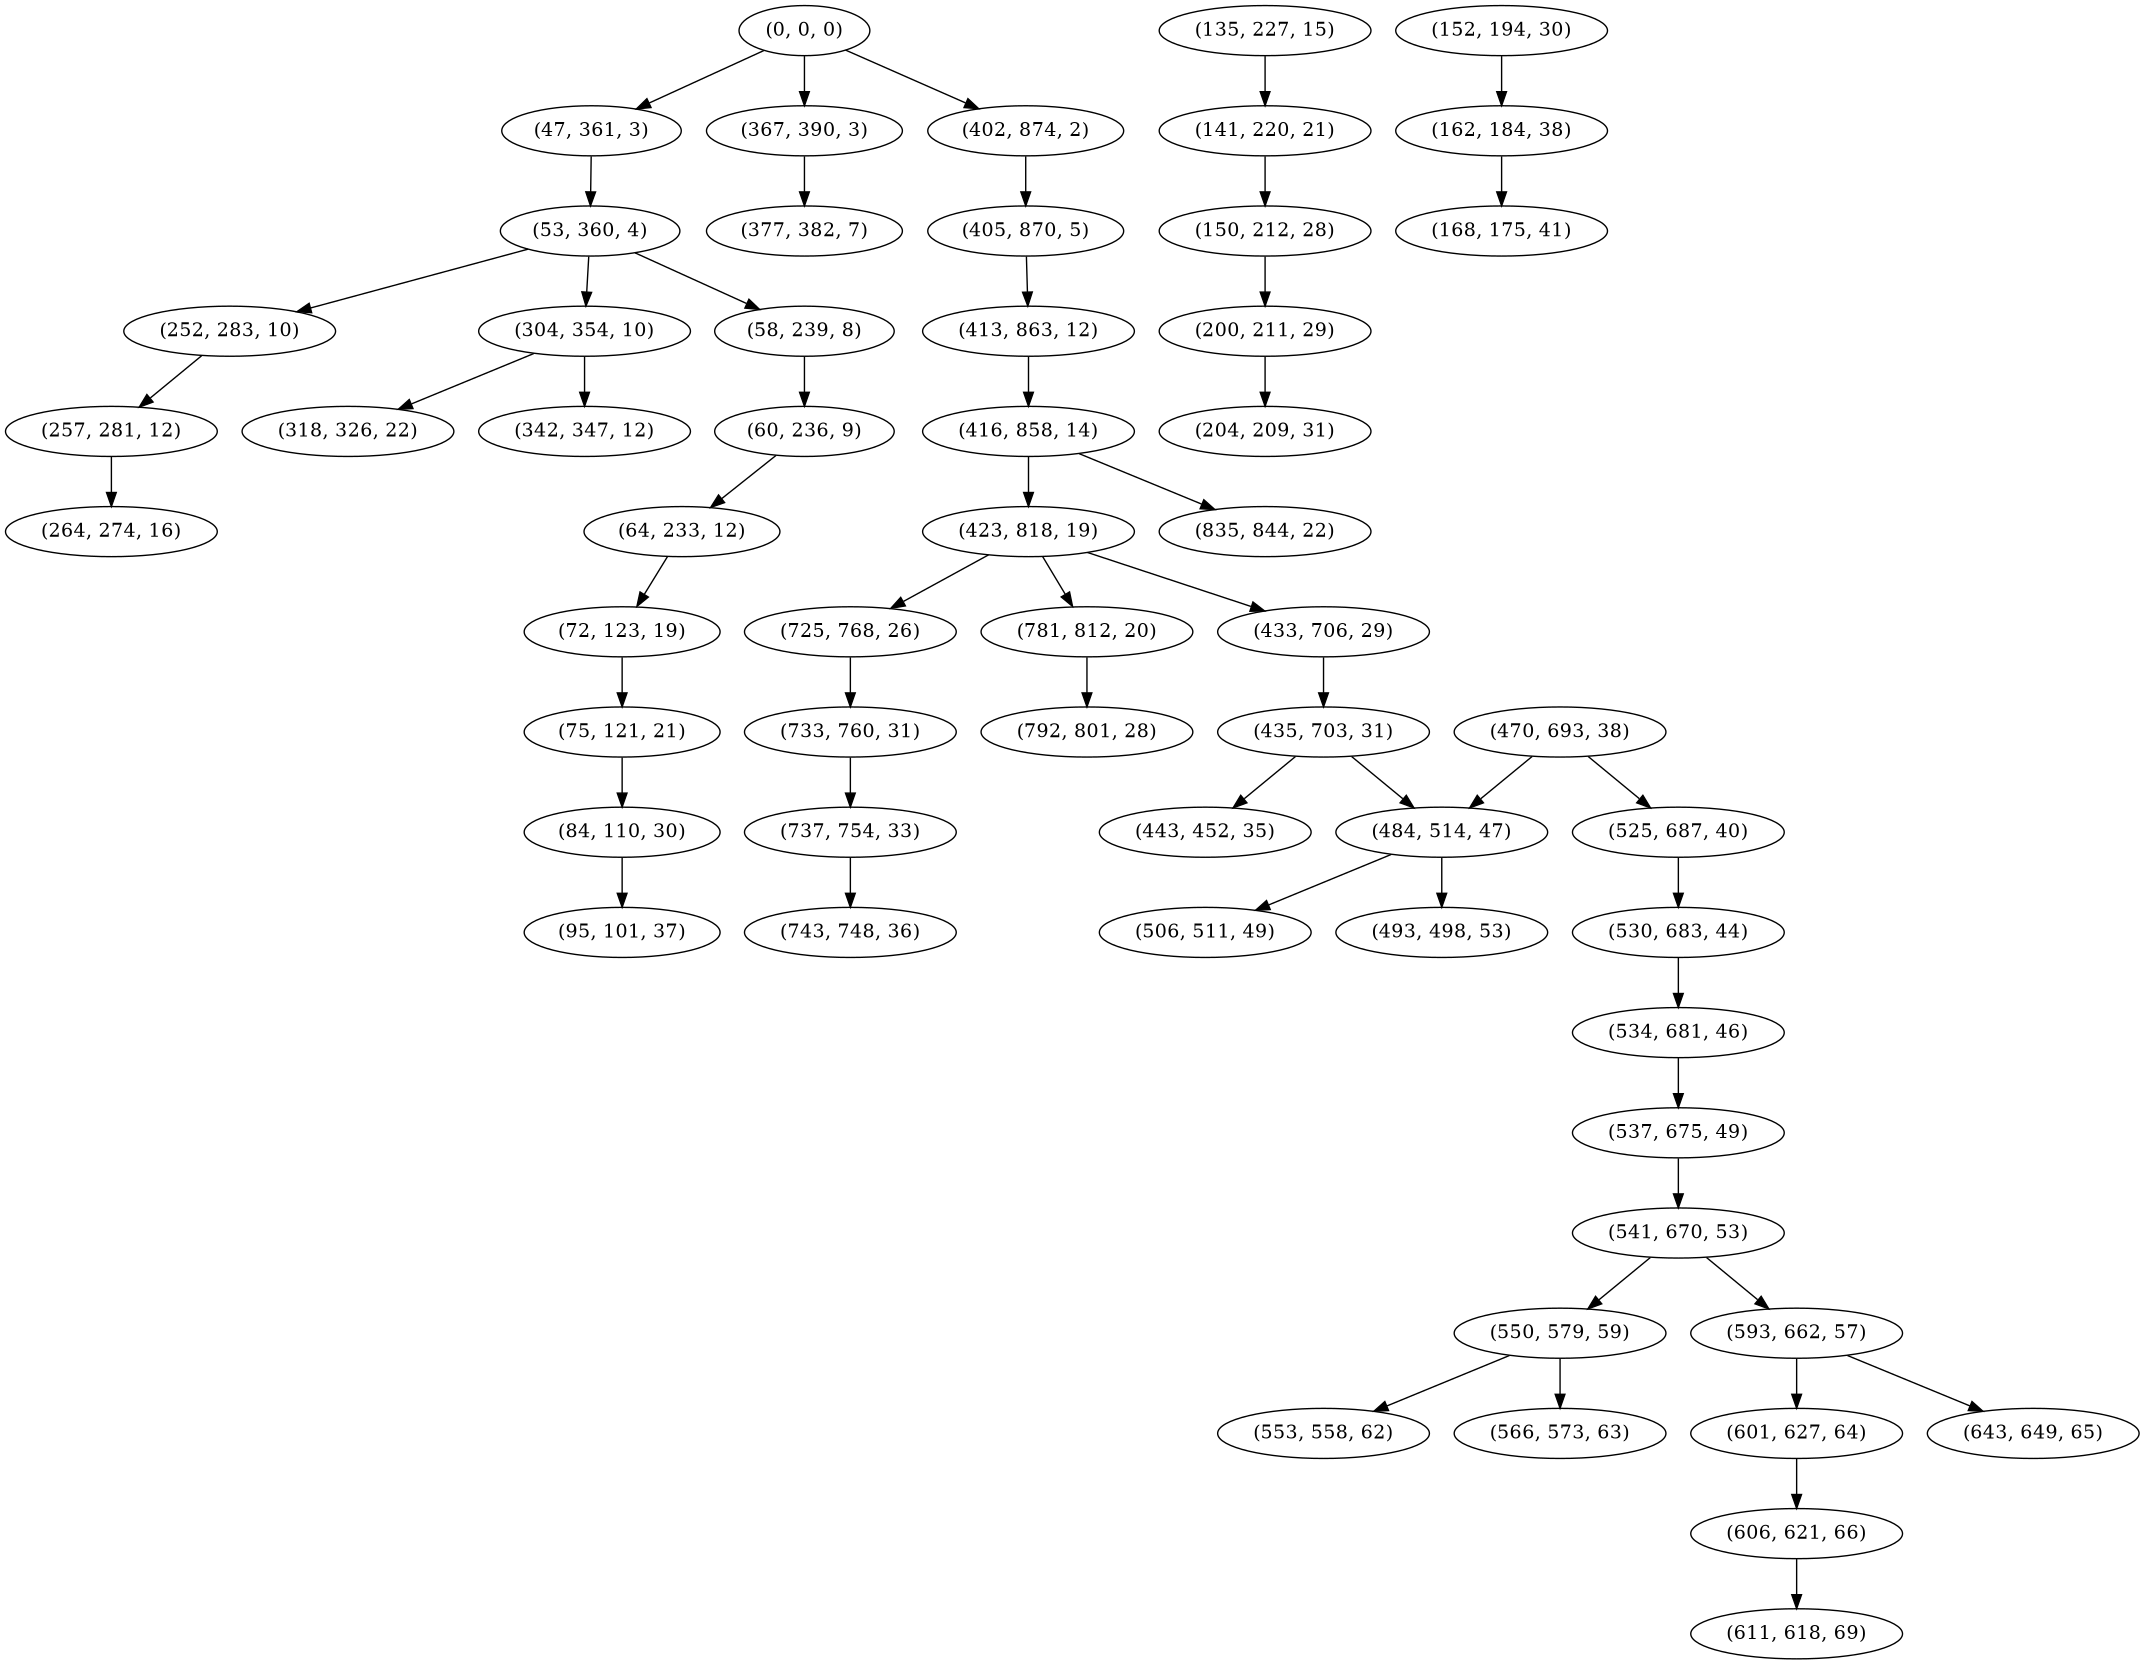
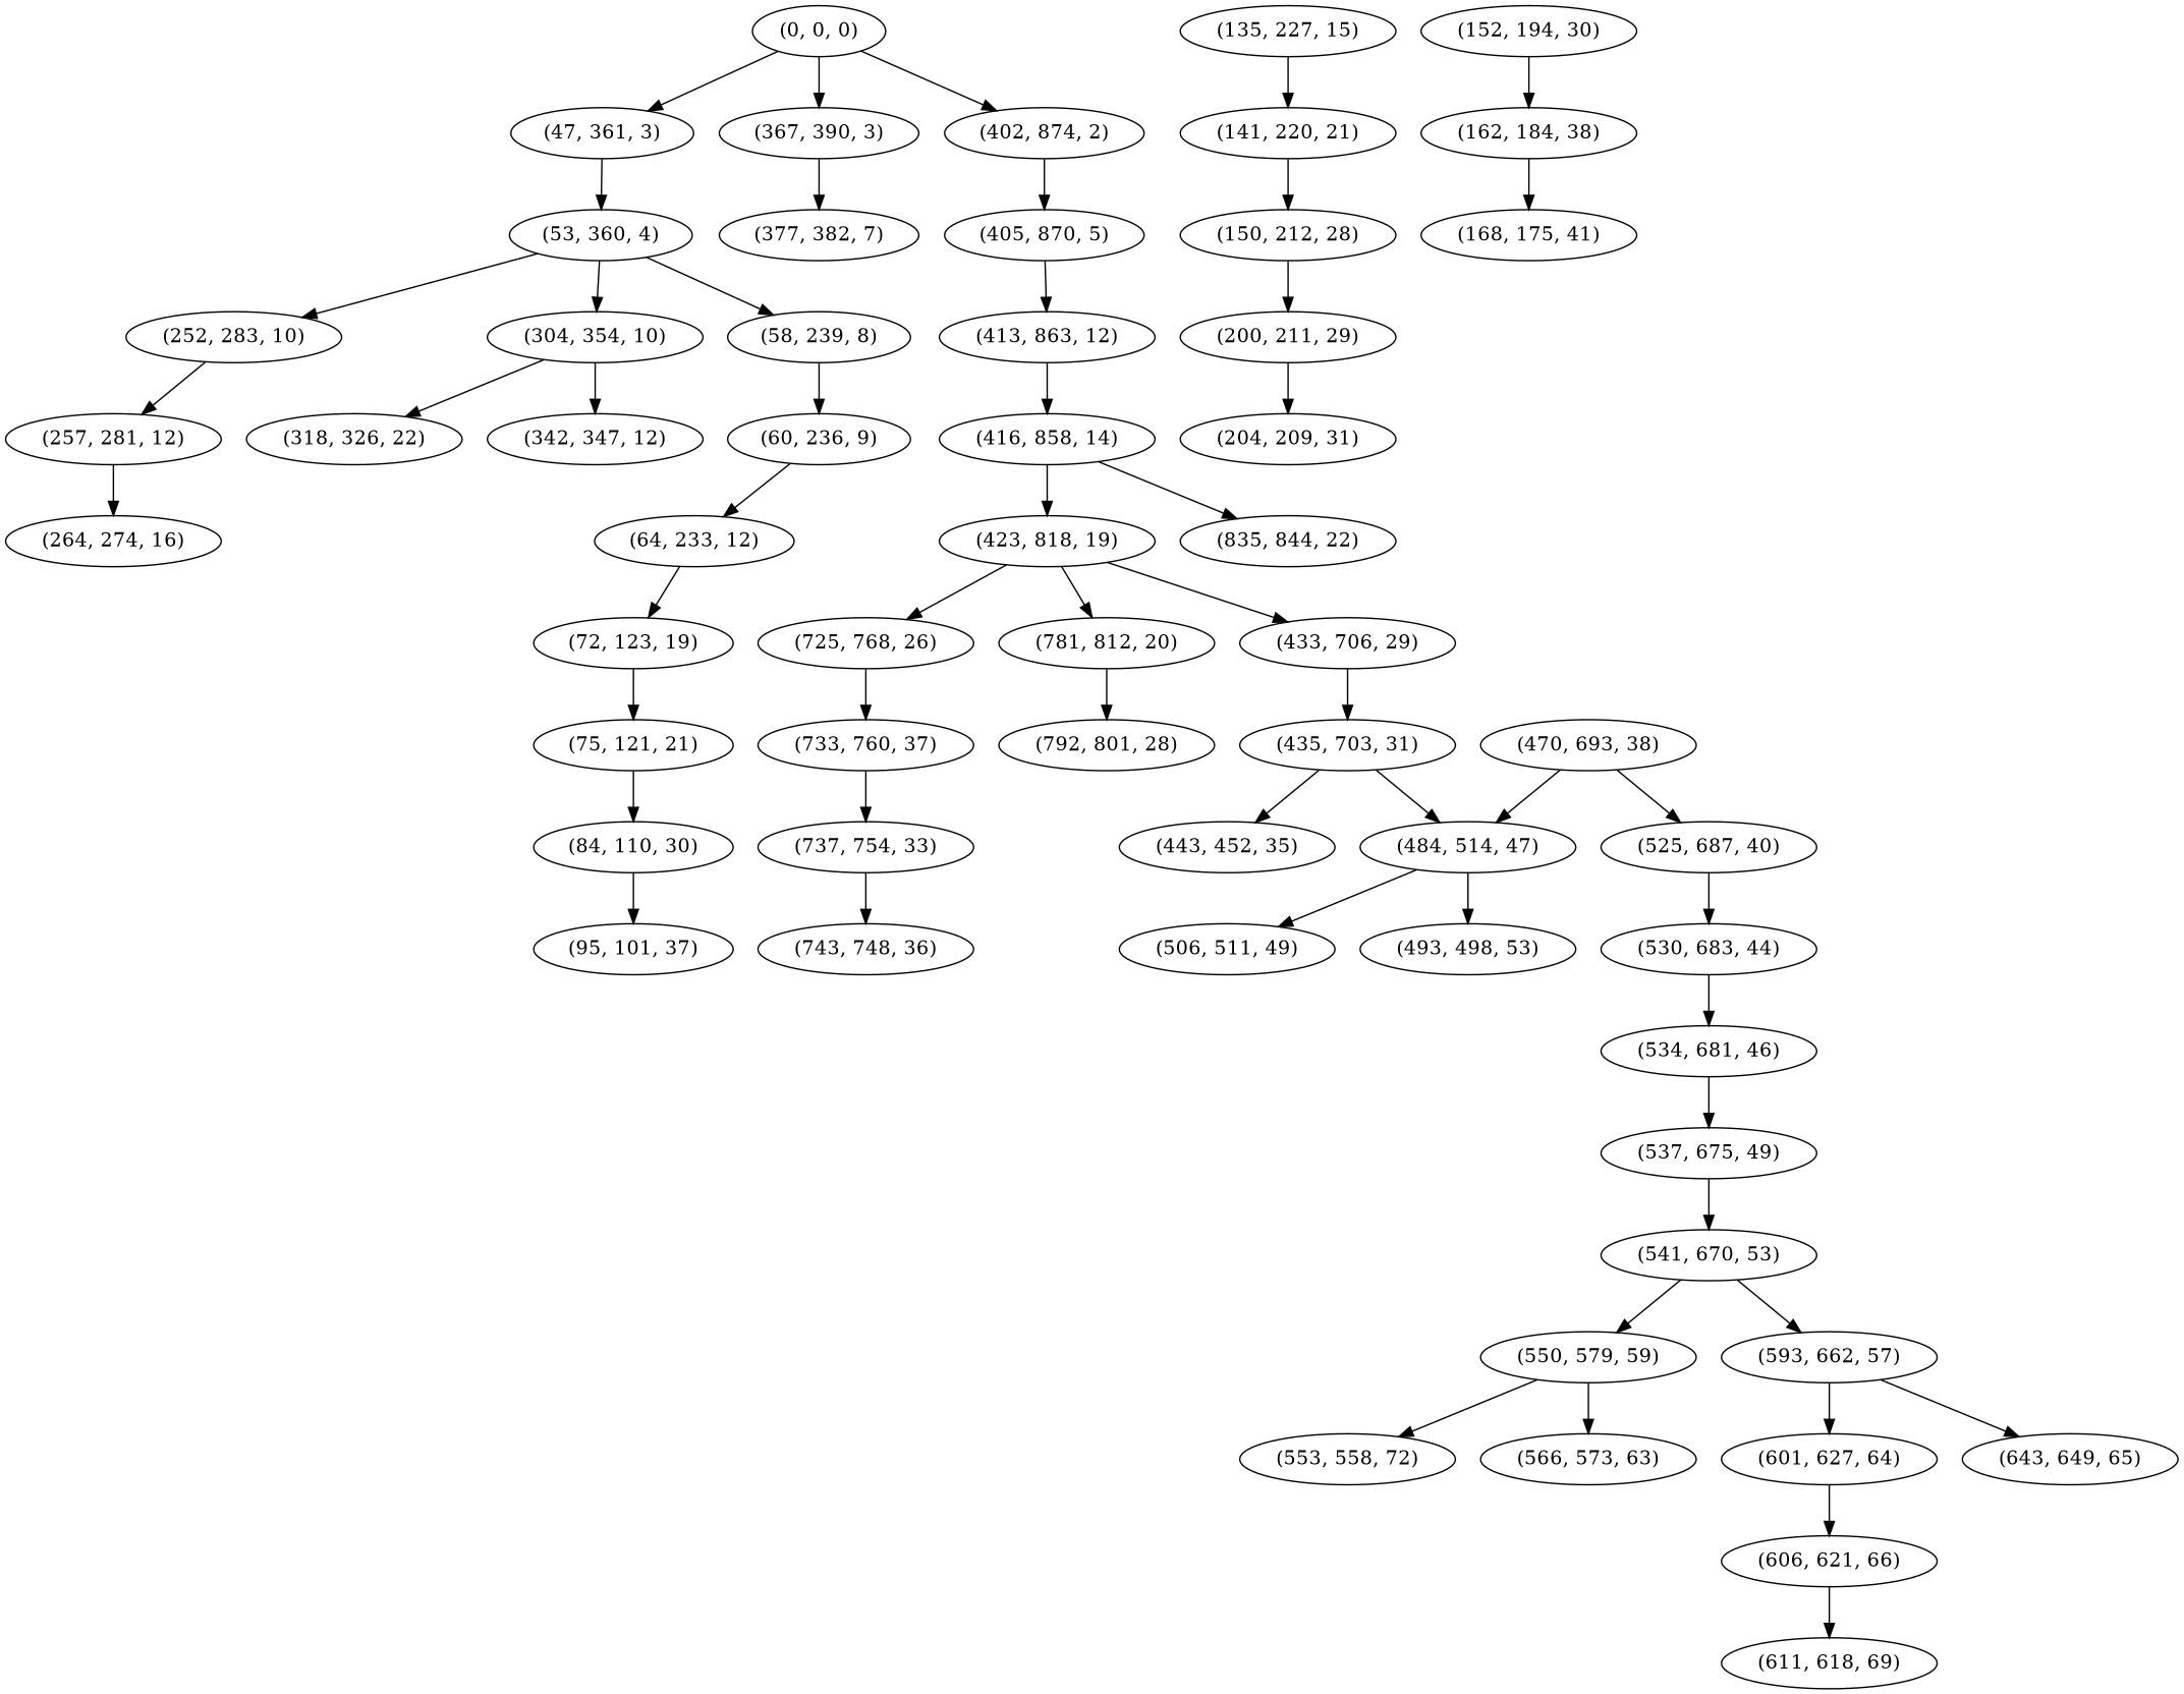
  digraph {
    "(0, 0, 0)"
    "(47, 361, 3)"
    "(367, 390, 3)"
    "(402, 874, 2)"
    "(53, 360, 4)"
    "(377, 382, 7)"
    "(405, 870, 5)"
    "(58, 239, 8)"
    "(252, 283, 10)"
    "(304, 354, 10)"
    "(60, 236, 9)"
    "(257, 281, 12)"
    "(318, 326, 22)"
    "(342, 347, 12)"
    "(64, 233, 12)"
    "(72, 123, 19)"
    "(75, 121, 21)"
    "(135, 227, 15)"
    "(141, 220, 21)"
    "(84, 110, 30)"
    "(95, 101, 37)"
    "(150, 212, 28)"
    "(200, 211, 29)"
    "(152, 194, 30)"
    "(162, 184, 38)"
    "(204, 209, 31)"
    "(168, 175, 41)"
    "(264, 274, 16)"
    "(413, 863, 12)"
    "(416, 858, 14)"
    "(423, 818, 19)"
    "(835, 844, 22)"
    "(433, 706, 29)"
    "(725, 768, 26)"
    "(781, 812, 20)"
    "(435, 703, 31)"
-   "(733, 760, 31)"
+   "(733, 760, 31)" [label="(733, 760, 37)"]
    "(792, 801, 28)"
    "(443, 452, 35)"
    "(484, 514, 47)"
    "(470, 693, 38)"
    "(525, 687, 40)"
    "(493, 498, 53)"
    "(506, 511, 49)"
    "(530, 683, 44)"
    "(534, 681, 46)"
    "(537, 675, 49)"
    "(541, 670, 53)"
    "(550, 579, 59)"
    "(593, 662, 57)"
-   "(553, 558, 62)"
+   "(553, 558, 62)" [label="(553, 558, 72)"]
    "(566, 573, 63)"
    "(601, 627, 64)"
    "(643, 649, 65)"
    "(606, 621, 66)"
    "(611, 618, 69)"
    "(737, 754, 33)"
    "(743, 748, 36)"
    "(0, 0, 0)" -> "(47, 361, 3)"
    "(0, 0, 0)" -> "(367, 390, 3)"
    "(0, 0, 0)" -> "(402, 874, 2)"
    "(47, 361, 3)" -> "(53, 360, 4)"
    "(367, 390, 3)" -> "(377, 382, 7)"
    "(402, 874, 2)" -> "(405, 870, 5)"
    "(53, 360, 4)" -> "(58, 239, 8)"
    "(53, 360, 4)" -> "(252, 283, 10)"
    "(53, 360, 4)" -> "(304, 354, 10)"
    "(405, 870, 5)" -> "(413, 863, 12)"
    "(58, 239, 8)" -> "(60, 236, 9)"
    "(252, 283, 10)" -> "(257, 281, 12)"
    "(304, 354, 10)" -> "(318, 326, 22)"
    "(304, 354, 10)" -> "(342, 347, 12)"
    "(60, 236, 9)" -> "(64, 233, 12)"
    "(257, 281, 12)" -> "(264, 274, 16)"
    "(64, 233, 12)" -> "(72, 123, 19)"
    "(72, 123, 19)" -> "(75, 121, 21)"
    "(75, 121, 21)" -> "(84, 110, 30)"
    "(135, 227, 15)" -> "(141, 220, 21)"
    "(141, 220, 21)" -> "(150, 212, 28)"
    "(84, 110, 30)" -> "(95, 101, 37)"
    "(150, 212, 28)" -> "(200, 211, 29)"
    "(200, 211, 29)" -> "(204, 209, 31)"
    "(152, 194, 30)" -> "(162, 184, 38)"
    "(162, 184, 38)" -> "(168, 175, 41)"
    "(413, 863, 12)" -> "(416, 858, 14)"
    "(416, 858, 14)" -> "(423, 818, 19)"
    "(416, 858, 14)" -> "(835, 844, 22)"
    "(423, 818, 19)" -> "(433, 706, 29)"
    "(423, 818, 19)" -> "(725, 768, 26)"
    "(423, 818, 19)" -> "(781, 812, 20)"
    "(433, 706, 29)" -> "(435, 703, 31)"
    "(725, 768, 26)" -> "(733, 760, 31)"
    "(781, 812, 20)" -> "(792, 801, 28)"
    "(435, 703, 31)" -> "(443, 452, 35)"
    "(435, 703, 31)" -> "(484, 514, 47)"
    "(733, 760, 31)" -> "(737, 754, 33)"
    "(484, 514, 47)" -> "(493, 498, 53)"
    "(484, 514, 47)" -> "(506, 511, 49)"
    "(470, 693, 38)" -> "(484, 514, 47)"
    "(470, 693, 38)" -> "(525, 687, 40)"
    "(525, 687, 40)" -> "(530, 683, 44)"
    "(530, 683, 44)" -> "(534, 681, 46)"
    "(534, 681, 46)" -> "(537, 675, 49)"
    "(537, 675, 49)" -> "(541, 670, 53)"
    "(541, 670, 53)" -> "(550, 579, 59)"
    "(541, 670, 53)" -> "(593, 662, 57)"
    "(550, 579, 59)" -> "(553, 558, 62)"
    "(550, 579, 59)" -> "(566, 573, 63)"
    "(593, 662, 57)" -> "(601, 627, 64)"
    "(593, 662, 57)" -> "(643, 649, 65)"
    "(601, 627, 64)" -> "(606, 621, 66)"
    "(606, 621, 66)" -> "(611, 618, 69)"
    "(737, 754, 33)" -> "(743, 748, 36)"
  }
